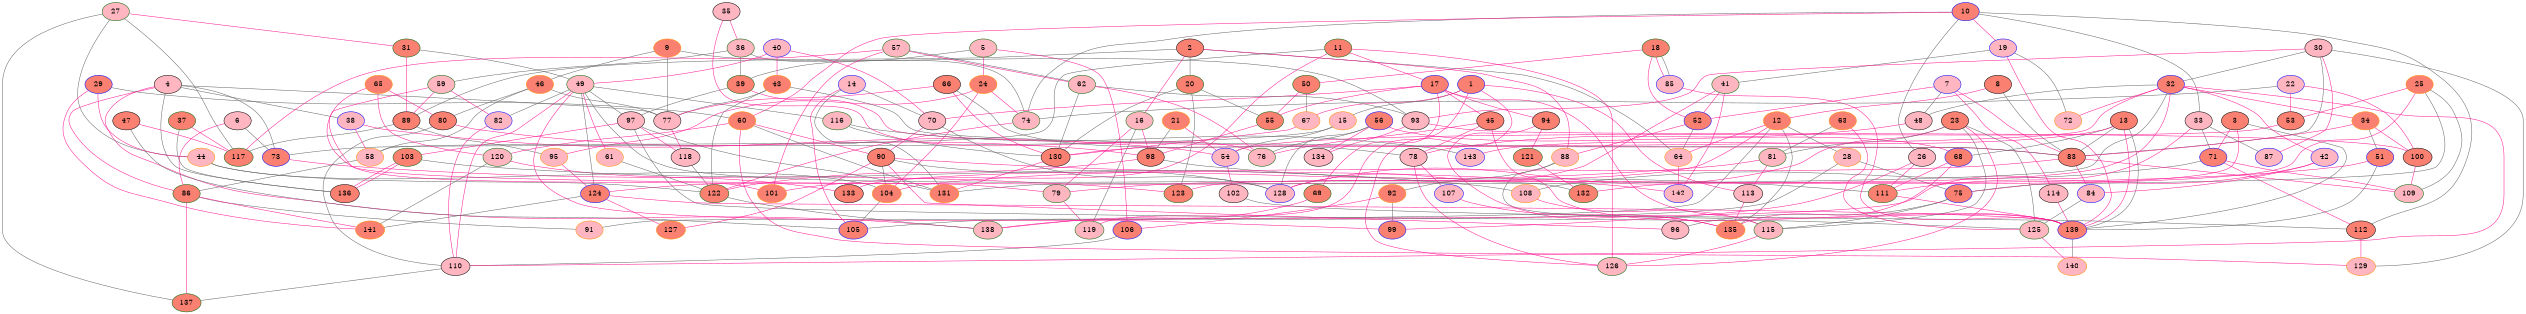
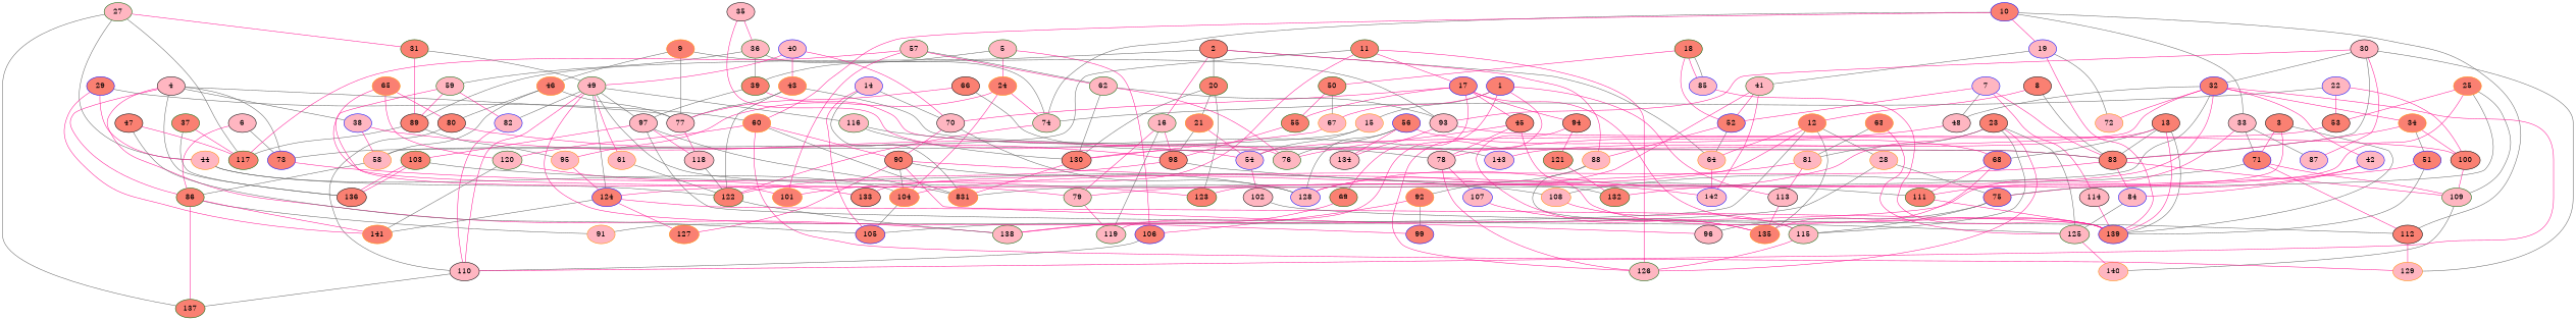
  graph {
    node [color=black fillcolor=salmon style=filled]
    edge [color=deeppink]
    1 [color=blue]
    15 [color=darkorange fillcolor=lightpink]
    67 [color=darkorange fillcolor=lightpink]
    113 [fillcolor=lightpink]
    119 [color=darkgreen fillcolor=lightpink]
    126 [color=darkgreen fillcolor=lightpink]
    73 [color=blue]
    54 [color=blue fillcolor=lightpink]
    130
    135 [color=darkorange]
    16 [color=darkgreen fillcolor=lightpink]
    2
    20 [color=darkgreen]
    64 [color=darkorange fillcolor=lightpink]
    88 [color=darkorange fillcolor=lightpink]
    89
    79 [color=darkgreen fillcolor=lightpink]
    98
    55 [color=darkgreen]
    123 [color=darkgreen]
    142 [color=blue fillcolor=lightpink]
    115 [color=darkgreen fillcolor=lightpink]
    92 [color=darkorange]
    95 [color=darkorange fillcolor=lightpink]
    117 [color=darkgreen]
    71 [color=blue]
    3
    75 [color=blue]
    139 [color=blue]
    112
    109 [color=darkgreen fillcolor=lightpink]
    108 [color=darkorange fillcolor=lightpink]
    96 [fillcolor=lightpink]
    140 [color=darkorange fillcolor=lightpink]
    4 [fillcolor=lightpink]
    38 [color=blue fillcolor=lightpink]
    77 [fillcolor=lightpink]
    86 [color=darkgreen]
    136
    138 [color=darkgreen fillcolor=lightpink]
    58 [color=darkorange fillcolor=lightpink]
    118 [fillcolor=lightpink]
    91 [color=darkorange fillcolor=lightpink]
    137 [color=darkgreen]
    141 [color=darkorange]
    5 [color=darkgreen fillcolor=lightpink]
    24 [color=darkorange]
    39 [color=darkgreen]
    106 [color=blue]
    74 [color=darkgreen fillcolor=lightpink]
    104 [color=darkorange]
    83
    97 [fillcolor=lightpink]
    110 [fillcolor=lightpink]
    6 [fillcolor=lightpink]
    7 [color=blue fillcolor=lightpink]
    48 [fillcolor=lightpink]
    52 [color=blue]
    114 [fillcolor=lightpink]
    78 [fillcolor=lightpink]
    84 [color=blue fillcolor=lightpink]
    8
    12 [color=darkorange]
    28 [color=darkorange fillcolor=lightpink]
    124 [color=blue]
    9 [color=darkorange]
    46 [color=darkorange]
    93 [fillcolor=lightpink]
    80
    100
    134 [fillcolor=lightpink]
    10 [color=blue]
    19 [color=blue fillcolor=lightpink]
-   26 [fillcolor=lightpink]
    33 [fillcolor=lightpink]
    60 [color=darkorange]
    41 [color=darkgreen fillcolor=lightpink]
    72 [color=darkorange fillcolor=lightpink]
    99 [color=blue]
    111 [color=darkgreen]
    87 [color=blue fillcolor=lightpink]
-   131 [color=darkorange]
+   131 [color=darkorange label=831]
    129 [color=darkorange fillcolor=lightpink]
    90
    120 [color=darkgreen fillcolor=lightpink]
    122 [color=darkgreen]
    11 [color=darkgreen]
    17 [color=blue]
    133
    70 [fillcolor=lightpink]
    45
    69 [color=darkgreen]
    94
    105 [color=blue]
    127 [color=darkorange]
    13
    68 [color=blue]
    143 [color=blue fillcolor=lightpink]
    14 [color=blue fillcolor=lightpink]
    128 [color=blue fillcolor=lightpink]
    102 [fillcolor=lightpink]
    76 [color=darkgreen fillcolor=lightpink]
    121 [color=darkgreen]
    18 [color=darkgreen]
    50 [color=darkgreen]
    85 [color=blue fillcolor=lightpink]
    21 [color=darkorange]
    22 [color=blue fillcolor=lightpink]
    53
    23
-   81 [color=darkgreen fillcolor=lightpink]
+   81 [color=darkorange fillcolor=lightpink]
    125 [color=darkgreen fillcolor=lightpink]
    101 [color=darkorange]
    25 [color=darkorange]
    132 [color=darkgreen]
    27 [color=darkgreen fillcolor=lightpink]
    31 [color=darkgreen]
    44 [color=darkorange fillcolor=lightpink]
    49 [color=darkgreen fillcolor=lightpink]
    29 [color=blue]
    30 [fillcolor=lightpink]
    32 [color=blue]
    34 [color=darkorange]
    42 [color=blue fillcolor=lightpink]
    61 [color=darkorange fillcolor=lightpink]
    82 [color=blue fillcolor=lightpink]
    116 [color=darkgreen fillcolor=lightpink]
    51 [color=blue]
    35 [fillcolor=lightpink]
    36 [color=darkgreen fillcolor=lightpink]
    59 [color=darkgreen fillcolor=lightpink]
    37 [color=darkgreen]
    103 [color=darkgreen]
    40 [color=blue fillcolor=lightpink]
    43 [color=darkorange]
    107 [color=blue fillcolor=lightpink]
    47
    56 [color=blue]
    57 [color=darkgreen fillcolor=lightpink]
    62 [color=darkgreen fillcolor=lightpink]
    63 [color=darkorange]
    65 [color=darkorange]
    66
    1 -- 15 [color=gray40]
    1 -- 67
    1 -- 113
    1 -- 119
    1 -- 126
    15 -- 73 [color=gray40]
    15 -- 54 [color=gray40]
    67 -- 130
    113 -- 135
    73 -- 123
    54 -- 102
    130 -- 131
    16 -- 119 [color=gray40]
    16 -- 79
    16 -- 98
    2 -- 16
    2 -- 20 [color=gray40]
    2 -- 64 [color=gray40]
    2 -- 88
    2 -- 89 [color=gray40]
    20 -- 130 [color=gray40]
-   20 -- 55 [color=gray40]
+   20 -- 21 [color=gray40]
    20 -- 123 [color=gray40]
    64 -- 142
    88 -- 115 [color=gray40]
    88 -- 92 [color=gray40]
    89 -- 95 [color=gray40]
    89 -- 117 [color=gray40]
    79 -- 119
    98 -- 111 [color=gray40]
    98 -- 122
    55 -- 98
    115 -- 126
    92 -- 106
    92 -- 99 [color=gray40]
    95 -- 124
    71 -- 112
    71 -- 109
    71 -- 108 [color=gray40]
    3 -- 71
    3 -- 75
    3 -- 139 [color=gray40]
    75 -- 115 [color=gray40]
    75 -- 96 [color=gray40]
-   139 -- 140 [color=gray40]
+   109 -- 140 [color=gray40]
    112 -- 129
    108 -- 115
    4 -- 73 [color=gray40]
    4 -- 38 [color=gray40]
    4 -- 77 [color=gray40]
    4 -- 86
    4 -- 136 [color=gray40]
    4 -- 138
    38 -- 54
    38 -- 58
    77 -- 118
    86 -- 91 [color=gray40]
    86 -- 137
    86 -- 141
    58 -- 86 [color=gray40]
    118 -- 122 [color=gray40]
    5 -- 24
    5 -- 39 [color=gray40]
    5 -- 106
    24 -- 95
    24 -- 74
    24 -- 104
    39 -- 83
    39 -- 97 [color=gray40]
    106 -- 110 [color=gray40]
    74 -- 122
    104 -- 105 [color=gray40]
    83 -- 109
    83 -- 104
    83 -- 84
    97 -- 118
    97 -- 131 [color=gray40]
    97 -- 125 [color=gray40]
    97 -- 103
    110 -- 137 [color=gray40]
    6 -- 73 [color=gray40]
    6 -- 86
    7 -- 83
    7 -- 48 [color=gray40]
    7 -- 52
    7 -- 114
    48 -- 78
    52 -- 64 [color=gray40]
    52 -- 88
    114 -- 139
    78 -- 126
    78 -- 107
    84 -- 125 [color=gray40]
    8 -- 83 [color=gray40]
    8 -- 12
    12 -- 135 [color=gray40]
    12 -- 64
    12 -- 91 [color=gray40]
    12 -- 28 [color=gray40]
    12 -- 124
    28 -- 75 [color=gray40]
    28 -- 105 [color=gray40]
    124 -- 139
    124 -- 141 [color=gray40]
    124 -- 127
    9 -- 77 [color=gray40]
    9 -- 46 [color=gray40]
    9 -- 93 [color=gray40]
    46 -- 77 [color=gray40]
    46 -- 58 [color=gray40]
    46 -- 80 [color=gray40]
    93 -- 100
    93 -- 134
    80 -- 98
    80 -- 110 [color=gray40]
    100 -- 109
    10 -- 112 [color=gray40]
    10 -- 74 [color=gray40]
    10 -- 19
-   10 -- 26 [color=gray40]
    10 -- 33 [color=gray40]
    10 -- 60
    19 -- 139
    19 -- 41 [color=gray40]
    19 -- 72 [color=gray40]
-   26 -- 99
-   26 -- 111
    33 -- 71 [color=gray40]
    33 -- 138
    33 -- 87 [color=gray40]
    60 -- 131 [color=gray40]
    60 -- 129
    60 -- 90
    60 -- 120
    41 -- 142
    41 -- 52
    41 -- 128
    111 -- 139
    90 -- 142
    90 -- 96
    90 -- 104 [color=gray40]
    90 -- 127
    90 -- 128 [color=gray40]
    120 -- 141 [color=gray40]
    120 -- 133
    122 -- 138 [color=gray40]
    11 -- 126
    11 -- 58 [color=gray40]
    11 -- 17
    11 -- 133
    17 -- 55
    17 -- 139
    17 -- 70
    17 -- 45
    17 -- 69
    17 -- 94
    70 -- 90
    70 -- 128 [color=gray40]
    45 -- 139
    45 -- 78
    45 -- 76
    69 -- 138
    94 -- 135
    94 -- 121
    13 -- 139
    13 -- 139 [color=gray40]
    13 -- 83 [color=gray40]
    13 -- 68 [color=gray40]
    13 -- 143
    68 -- 135
    68 -- 111
    14 -- 131 [color=gray40]
    14 -- 70 [color=gray40]
    14 -- 105
    102 -- 112 [color=gray40]
    121 -- 132
    18 -- 52
    18 -- 50
    18 -- 85
    18 -- 85 [color=gray40]
    50 -- 67 [color=gray40]
    50 -- 55
    85 -- 139
    21 -- 54
    21 -- 98 [color=gray40]
    22 -- 74 [color=gray40]
    22 -- 100
    22 -- 53
    53 -- 54
    23 -- 126
    23 -- 115 [color=gray40]
    23 -- 128
    23 -- 81 [color=gray40]
    23 -- 125 [color=gray40]
    81 -- 113
    81 -- 101
    125 -- 140
    25 -- 75 [color=gray40]
    25 -- 109 [color=gray40]
    25 -- 53
    25 -- 132
    27 -- 117 [color=gray40]
    27 -- 137 [color=gray40]
    27 -- 31
    27 -- 44 [color=gray40]
    31 -- 89
    31 -- 49 [color=gray40]
    44 -- 104 [color=gray40]
    44 -- 122 [color=gray40]
    49 -- 97 [color=gray40]
    49 -- 110
    49 -- 124 [color=gray40]
    49 -- 99
    49 -- 132 [color=gray40]
    49 -- 61
    49 -- 82 [color=gray40]
    49 -- 116 [color=gray40]
    29 -- 141
    29 -- 60 [color=gray40]
    29 -- 44
    30 -- 83 [color=gray40]
    30 -- 93
    30 -- 87
    30 -- 129 [color=gray40]
    30 -- 32 [color=gray40]
    32 -- 130
    32 -- 123
    32 -- 110
    32 -- 48 [color=gray40]
    32 -- 72
    32 -- 131 [color=gray40]
    32 -- 34
    32 -- 42
    34 -- 83
    34 -- 100
    34 -- 51 [color=gray40]
    42 -- 84
    42 -- 111
    61 -- 122 [color=gray40]
    82 -- 110
    116 -- 130 [color=gray40]
    116 -- 143 [color=gray40]
    51 -- 79
    51 -- 139 [color=gray40]
    35 -- 76
    35 -- 36
    36 -- 39 [color=gray40]
    36 -- 74 [color=gray40]
    36 -- 59 [color=gray40]
    59 -- 89
    59 -- 101
    59 -- 82
    37 -- 117
    37 -- 136 [color=gray40]
    103 -- 108 [color=gray40]
    103 -- 136
    103 -- 136
    40 -- 70
    40 -- 49
    40 -- 43
    43 -- 77 [color=gray40]
    43 -- 83 [color=gray40]
    43 -- 122 [color=gray40]
    107 -- 135
    47 -- 117
    47 -- 105 [color=gray40]
    56 -- 134
    56 -- 68
    56 -- 128 [color=gray40]
    56 -- 76 [color=gray40]
    57 -- 117
    57 -- 101
    57 -- 62
    57 -- 62 [color=gray40]
    62 -- 130 [color=gray40]
    62 -- 93 [color=gray40]
    62 -- 76
    63 -- 81 [color=gray40]
    63 -- 125
    65 -- 79
    65 -- 80
    65 -- 120
-   66 -- 130
    66 -- 77
    66 -- 78 [color=gray40]
  }
